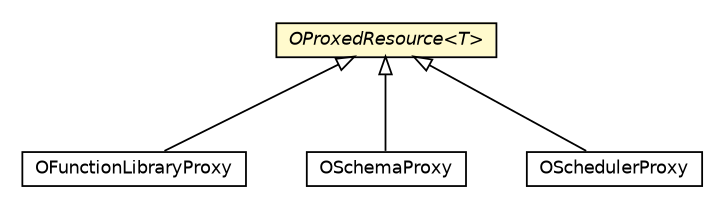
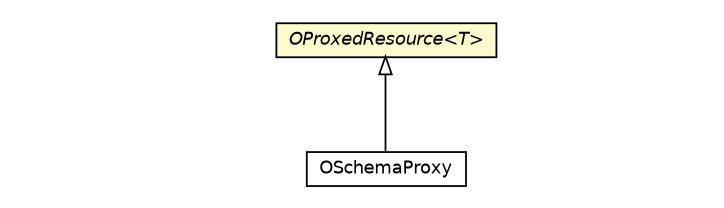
  digraph {
    nodesep=0.25
    ranksep=0.5
    node [fontcolor=black fontname=Helvetica fontsize=10.0 shape=plaintext]
    edge [arrowtail=empty dir=back fontname=Helvetica fontsize=10 headport=p labelfontname=Helvetica labelfontsize=10 tailport=p]
    n1 [label=<<table title="com.orientechnologies.orient.core.db.record.OProxedResource" border="0" cellborder="1" cellspacing="0" cellpadding="2" port="p" bgcolor="lemonChiffon" href="./OProxedResource.html"> 		<tr><td><table border="0" cellspacing="0" cellpadding="1"> <tr><td align="center" balign="center"><font face="Helvetica-Oblique"> OProxedResource&lt;T&gt; </font></td></tr> 		</table></td></tr> 		</table>>]
-   n2 [label=<<table title="com.orientechnologies.orient.core.metadata.function.OFunctionLibraryProxy" border="0" cellborder="1" cellspacing="0" cellpadding="2" port="p" href="../../metadata/function/OFunctionLibraryProxy.html"> 		<tr><td><table border="0" cellspacing="0" cellpadding="1"> <tr><td align="center" balign="center"> OFunctionLibraryProxy </td></tr> 		</table></td></tr> 		</table>>]
    n3 [label=<<table title="com.orientechnologies.orient.core.metadata.schema.OSchemaProxy" border="0" cellborder="1" cellspacing="0" cellpadding="2" port="p" href="../../metadata/schema/OSchemaProxy.html"> 		<tr><td><table border="0" cellspacing="0" cellpadding="1"> <tr><td align="center" balign="center"> OSchemaProxy </td></tr> 		</table></td></tr> 		</table>>]
-   n4 [label=<<table title="com.orientechnologies.orient.core.schedule.OSchedulerProxy" border="0" cellborder="1" cellspacing="0" cellpadding="2" port="p" href="../../schedule/OSchedulerProxy.html"> 		<tr><td><table border="0" cellspacing="0" cellpadding="1"> <tr><td align="center" balign="center"> OSchedulerProxy </td></tr> 		</table></td></tr> 		</table>>]
-   n1 -> n2
    n1 -> n3
-   n1 -> n4
  }
